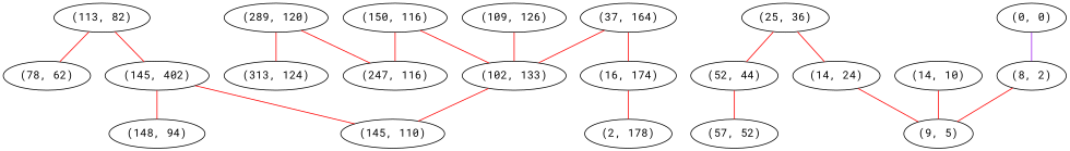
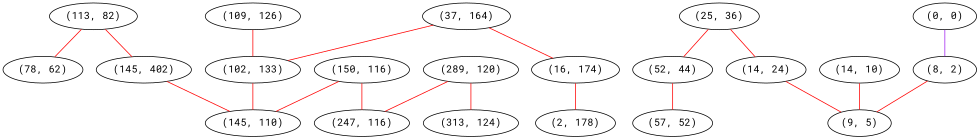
  graph {
    fontname="Roboto Mono"
    node [fontname="Roboto Mono"]
    edge [color=red fontname="Roboto Mono" weight=1]
    "(113, 82)"
    "(78, 62)"
    n3 [label="(145, 402)"]
    "(145, 110)"
-   "(148, 94)"
    "(150, 116)"
    "(247, 116)"
    "(37, 164)"
    "(102, 133)"
    "(16, 174)"
    "(2, 178)"
    "(25, 36)"
    "(52, 44)"
    "(14, 24)"
    "(57, 52)"
    "(9, 5)"
    "(14, 10)"
    "(109, 126)"
    "(289, 120)"
    "(313, 124)"
    "(0, 0)"
    "(8, 2)"
    "(113, 82)" -- "(78, 62)"
    "(113, 82)" -- n3
    n3 -- "(145, 110)"
-   n3 -- "(148, 94)"
-   "(150, 116)" -- "(102, 133)"
+   "(150, 116)" -- "(145, 110)"
    "(150, 116)" -- "(247, 116)"
    "(37, 164)" -- "(102, 133)"
    "(37, 164)" -- "(16, 174)"
    "(102, 133)" -- "(145, 110)"
    "(16, 174)" -- "(2, 178)"
    "(25, 36)" -- "(52, 44)"
    "(25, 36)" -- "(14, 24)"
    "(52, 44)" -- "(57, 52)"
    "(14, 24)" -- "(9, 5)"
    "(14, 10)" -- "(9, 5)"
    "(109, 126)" -- "(102, 133)"
    "(289, 120)" -- "(247, 116)"
    "(289, 120)" -- "(313, 124)"
    "(0, 0)" -- "(8, 2)" [color=purple weight=4]
    "(8, 2)" -- "(9, 5)"
  }
